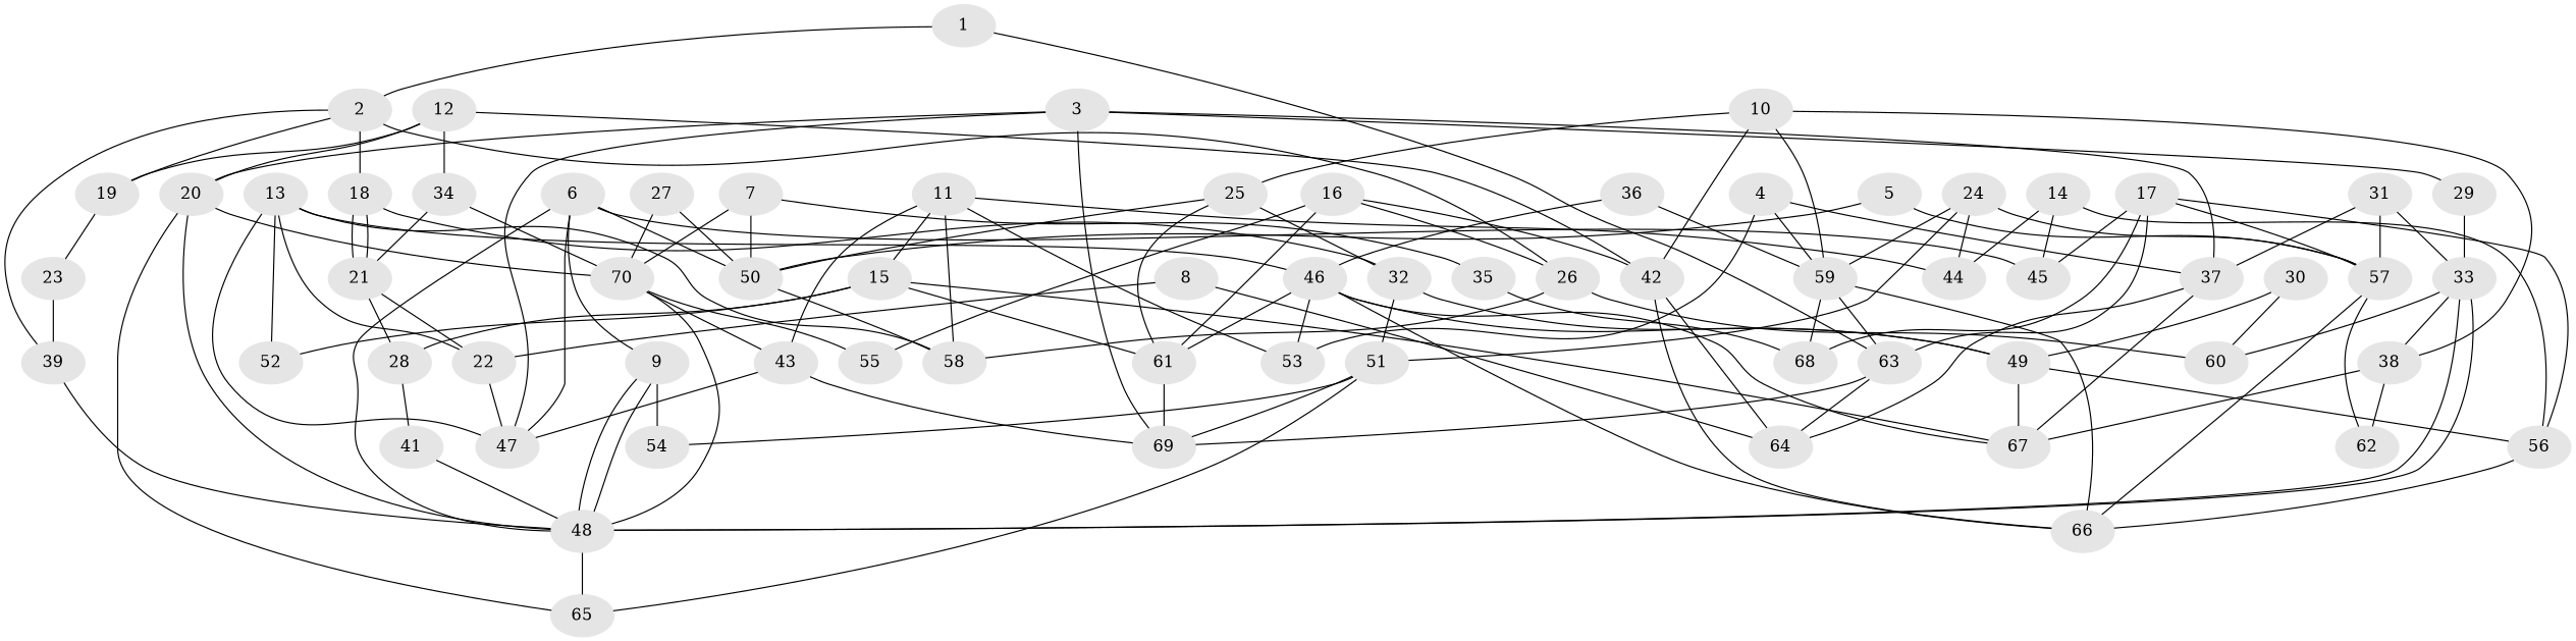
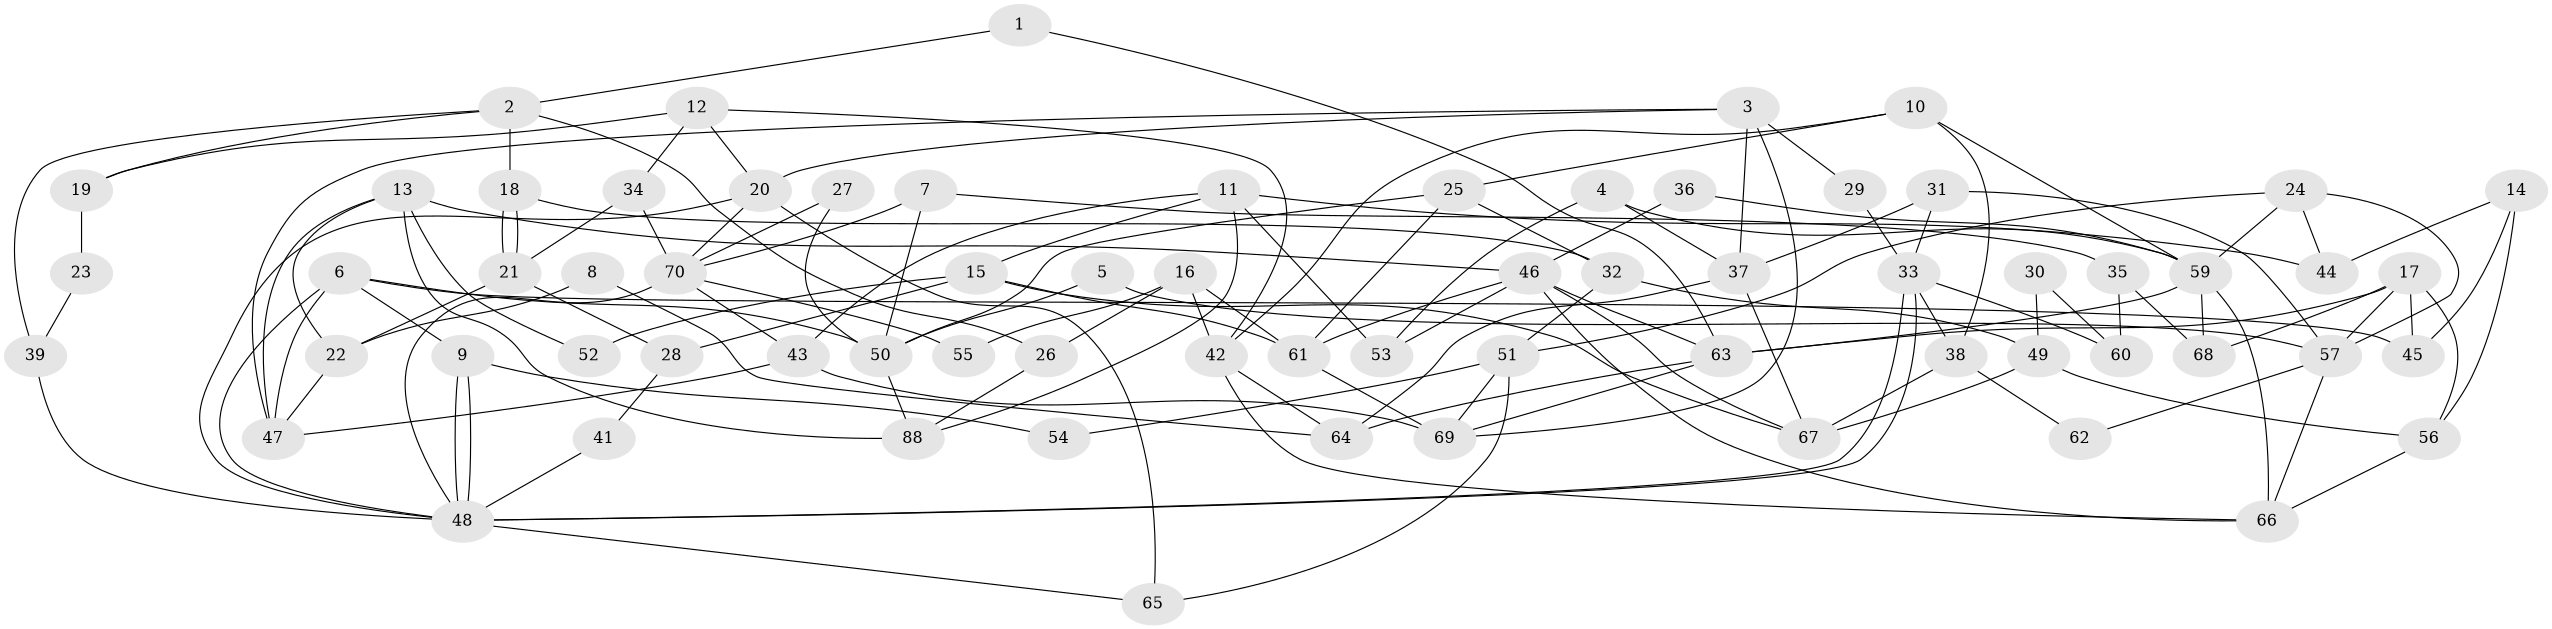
  graph {
    node [color=gray90 style=filled]
    1
    2
    63
    18
    19
    26
    39
    69
    64
    21
    32
    23
-   58
+   58 [label=88]
    60
    48
    3
    20
    29
    37
    47
    n21 [label=70]
    65
    33
    67
    4
    53
    59
    68
    66
    5
    50
    57
    62
    6
    9
    45
    54
    46
    61
    49
    7
    35
    43
    55
    8
    22
    10
    25
    38
    42
    11
    15
    44
    52
    28
    12
    34
    13
    14
    56
    41
    16
    17
    51
    24
    27
    30
    31
    36
    1 -- 2
    1 -- 63
    2 -- 18
    2 -- 19
    2 -- 26
    2 -- 39
    63 -- 69
    63 -- 64
    18 -- 21
    18 -- 21
    18 -- 32
    19 -- 23
    26 -- 58
-   26 -- 60
+   35 -- 60
    39 -- 48
    21 -- 22
    21 -- 28
    32 -- 49
    32 -- 51
    23 -- 39
    48 -- 65
    3 -- 69
    3 -- 20
    3 -- 29
    3 -- 37
    3 -- 47
    20 -- 48
    20 -- n21
    20 -- 65
    29 -- 33
    37 -- 64
    37 -- 67
    n21 -- 48
    n21 -- 43
    n21 -- 55
    33 -- 60
    33 -- 48
    33 -- 48
    33 -- 38
    4 -- 37
    4 -- 53
    4 -- 59
    59 -- 63
    59 -- 68
    59 -- 66
    5 -- 50
    5 -- 57
    50 -- 58
    57 -- 66
    57 -- 62
    6 -- 48
    6 -- 47
    6 -- 50
    6 -- 9
    6 -- 45
    9 -- 48
    9 -- 48
    9 -- 54
    46 -- 67
    46 -- 53
    46 -- 66
    46 -- 61
-   46 -- 49
+   46 -- 63
    61 -- 69
    49 -- 67
    49 -- 56
    7 -- n21
    7 -- 50
    7 -- 35
    35 -- 68
    43 -- 69
    43 -- 47
    8 -- 64
    8 -- 22
    22 -- 47
    10 -- 59
    10 -- 25
    10 -- 38
    10 -- 42
    25 -- 32
    25 -- 50
    25 -- 61
    38 -- 67
    38 -- 62
    42 -- 64
    42 -- 66
    11 -- 58
    11 -- 53
    11 -- 43
    11 -- 15
    11 -- 44
    15 -- 67
    15 -- 61
    15 -- 52
    15 -- 28
    28 -- 41
    12 -- 19
    12 -- 20
    12 -- 42
    12 -- 34
    34 -- 21
    34 -- n21
    13 -- 58
    13 -- 47
    13 -- 46
    13 -- 22
    13 -- 52
    14 -- 45
    14 -- 44
    14 -- 56
    56 -- 66
    41 -- 48
    16 -- 26
    16 -- 61
    16 -- 55
    16 -- 42
    17 -- 63
    17 -- 68
    17 -- 57
    17 -- 45
    17 -- 56
    51 -- 69
    51 -- 65
    51 -- 54
    24 -- 59
    24 -- 57
    24 -- 44
    24 -- 51
    27 -- n21
    27 -- 50
    30 -- 60
    30 -- 49
    31 -- 37
    31 -- 33
    31 -- 57
    36 -- 59
    36 -- 46
  }
